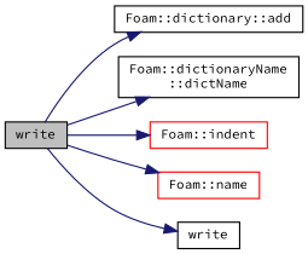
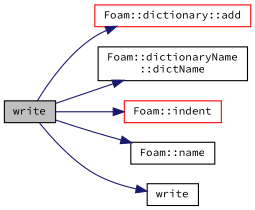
  digraph {
    fontname="Source Code Pro"
    rankdir=LR
    node [color=black fontname="Source Code Pro" fontsize=10 shape=record]
    edge [color=midnightblue fontname="Source Code Pro" fontsize=10 labelfontname=Helvetica labelfontsize=10 style=solid]
    n1 [fillcolor=grey75 fontcolor=black height=0.2 label=write style=filled width=0.4]
-   n2 [height=0.2 label="Foam::dictionary::add" width=0.4]
+   n2 [color=red height=0.2 label="Foam::dictionary::add" width=0.4]
    n3 [height=0.2 label="Foam::dictionaryName\l::dictName" width=0.4]
    n4 [color=red height=0.2 label="Foam::indent" width=0.4]
-   n5 [color=red height=0.2 label="Foam::name" width=0.4]
+   n5 [height=0.2 label="Foam::name" width=0.4]
    n6 [height=0.2 label=write width=0.4]
    n1 -> n2
    n1 -> n3
    n1 -> n4
    n1 -> n5
    n1 -> n6
  }
